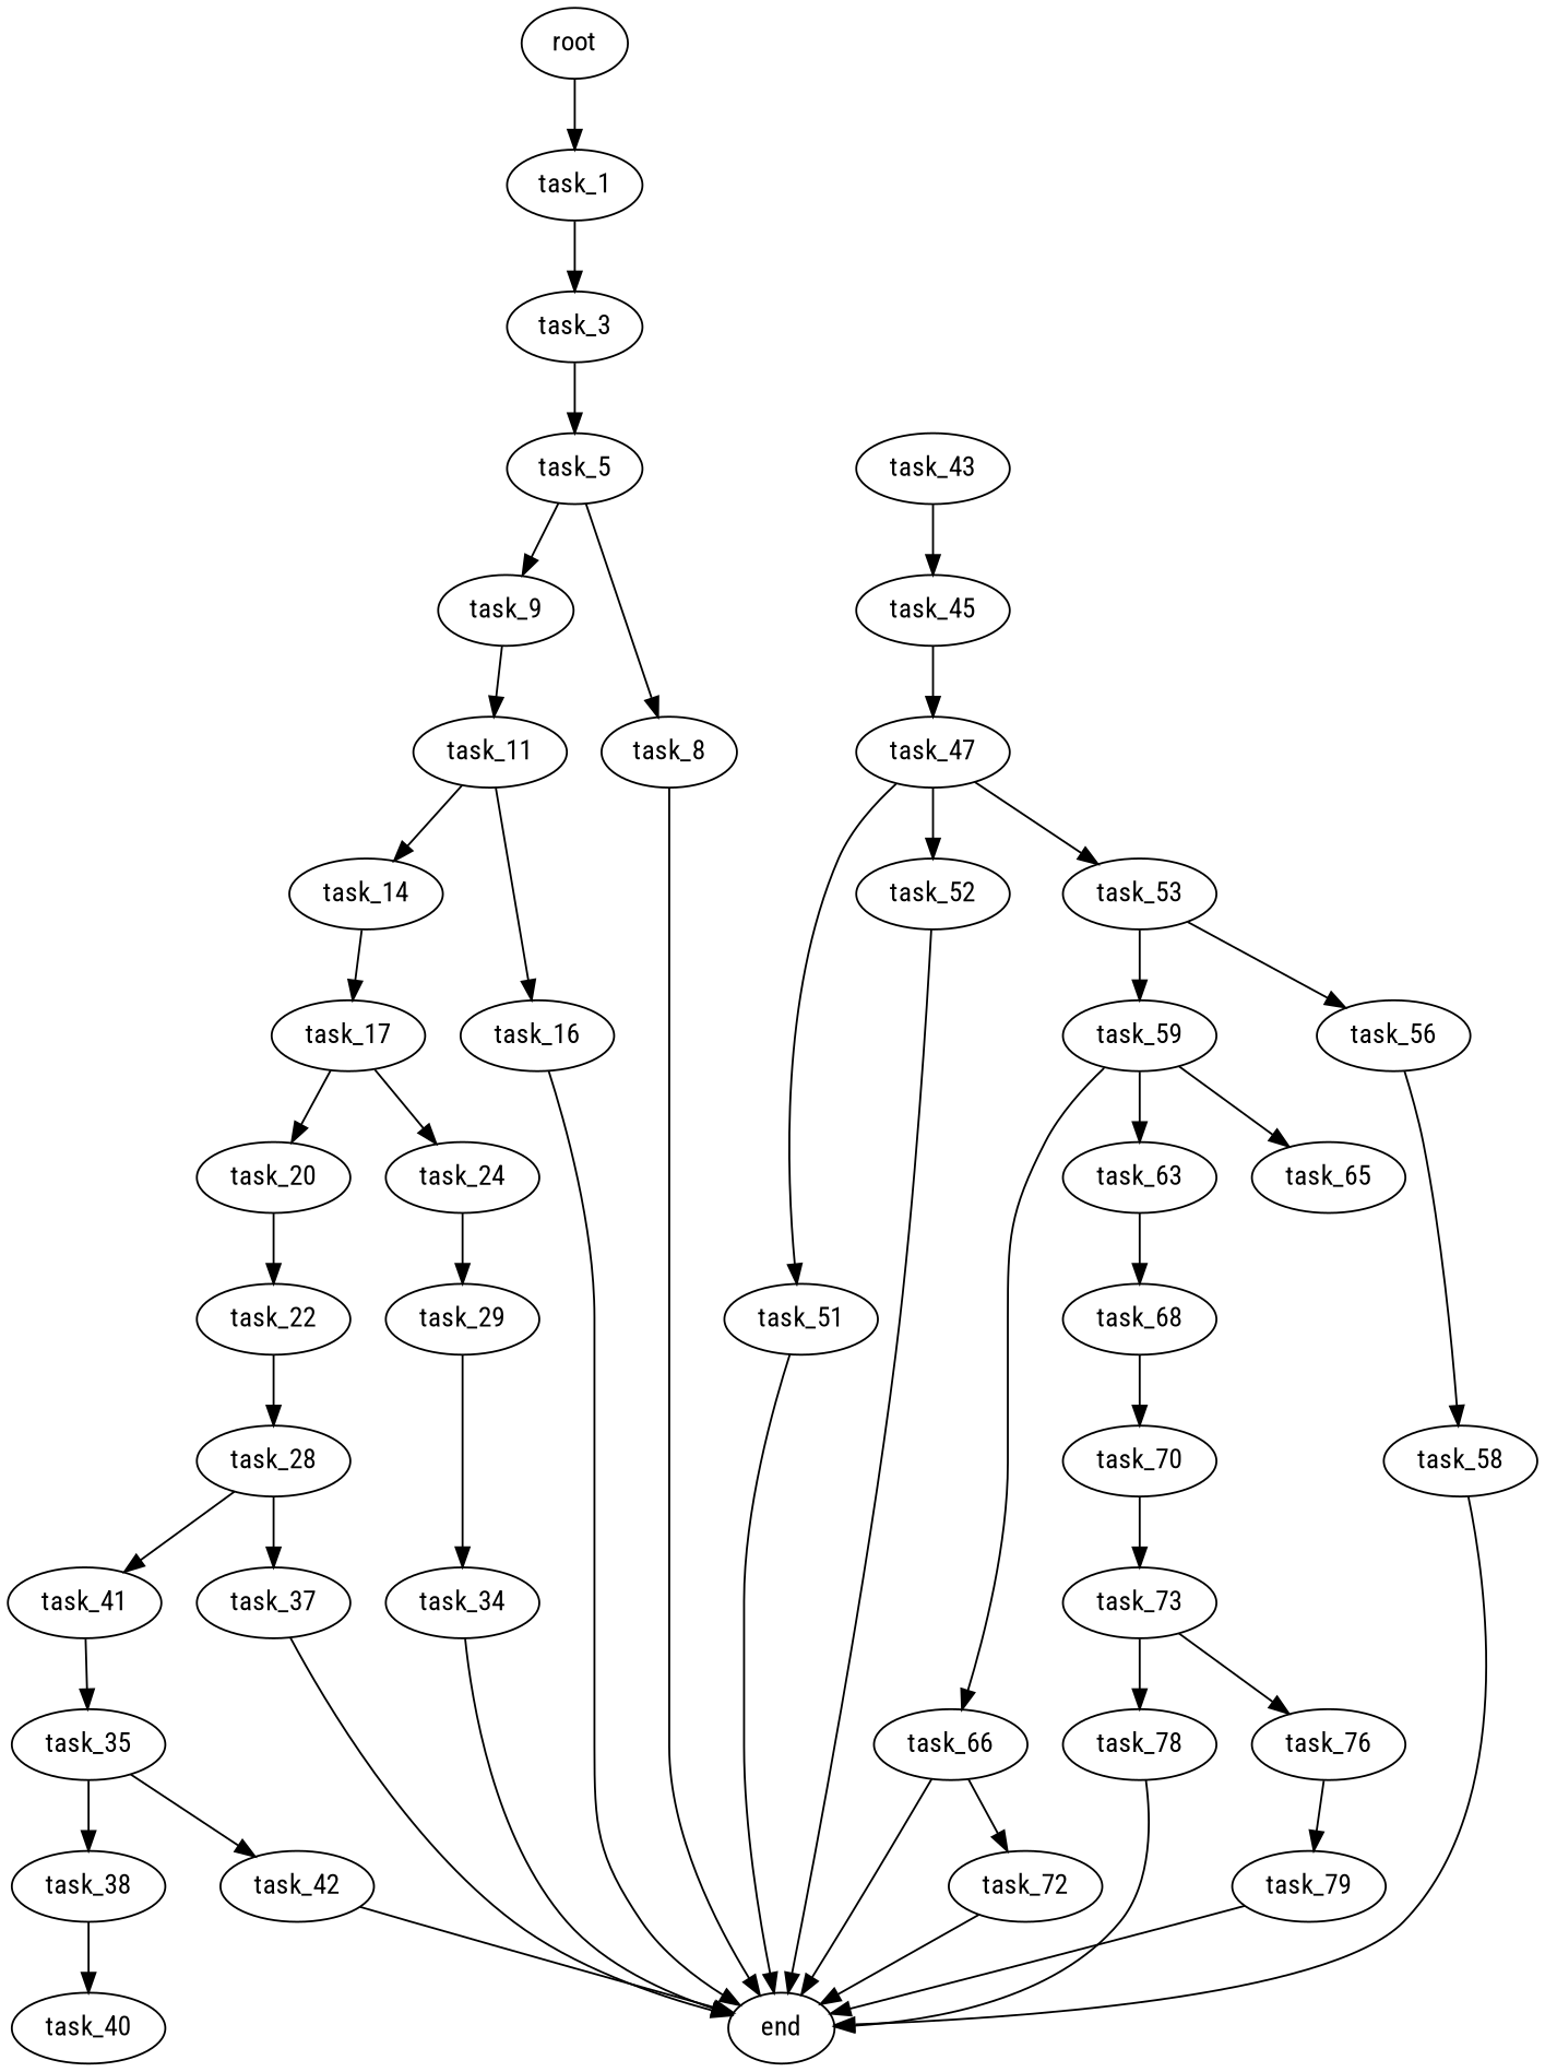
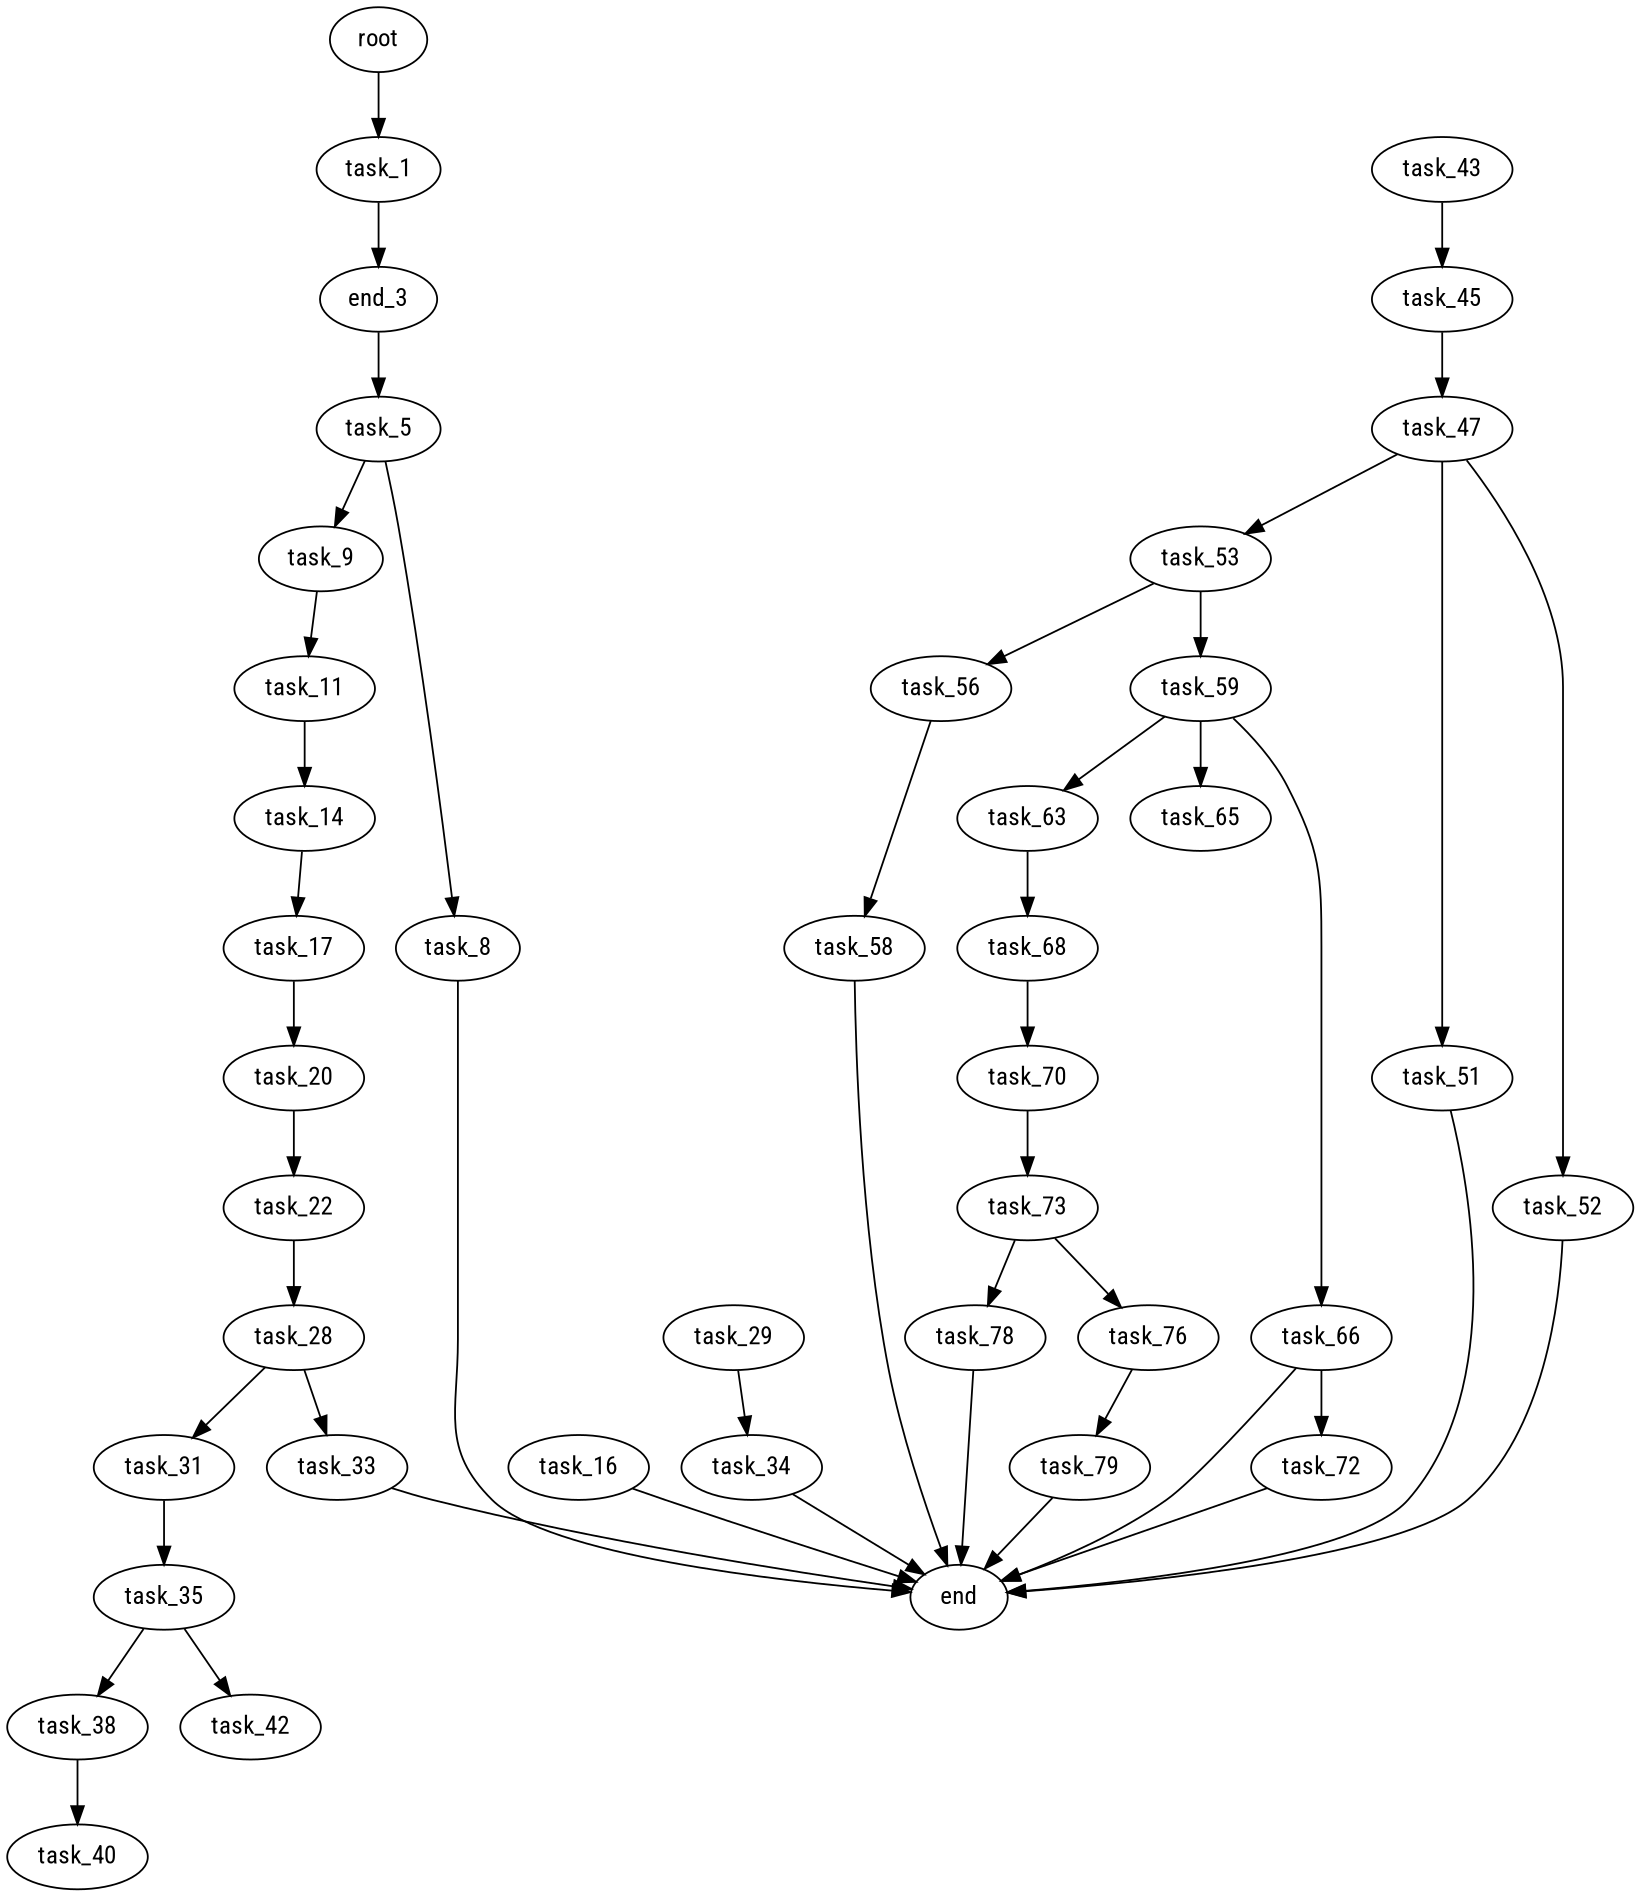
  digraph {
    fontname="Roboto Condensed"
    node [fontname="Roboto Condensed"]
    edge [fontname="Roboto Condensed"]
    root
    task_1
-   task_3
+   task_3 [label=end_3]
    task_5
    task_8
    task_9
    end
    task_11
    task_14
    task_16
    task_17
    task_20
-   task_24
    task_22
    task_29
    n16 [label=task_28]
-   task_31 [label=task_41]
-   task_33 [label=task_37]
+   task_31
+   task_33
    task_34
    task_35
    task_38
    task_42
    task_40
    task_43
    task_45
    task_47
    task_51
    task_52
    task_53
    task_56
    task_59
    task_58
    task_63
    task_65
    task_66
    task_68
    task_72
    task_70
    task_73
    task_76
    task_78
    task_79
    root -> task_1
    task_1 -> task_3
    task_3 -> task_5
    task_5 -> task_8
    task_5 -> task_9
    task_8 -> end
    task_9 -> task_11
    task_11 -> task_14
-   task_11 -> task_16
    task_14 -> task_17
    task_16 -> end
    task_17 -> task_20
-   task_17 -> task_24
    task_20 -> task_22
-   task_24 -> task_29
    task_22 -> n16
    task_29 -> task_34
    n16 -> task_31
    n16 -> task_33
    task_31 -> task_35
    task_33 -> end
    task_34 -> end
    task_35 -> task_38
    task_35 -> task_42
    task_38 -> task_40
-   task_42 -> end
    task_43 -> task_45
    task_45 -> task_47
    task_47 -> task_51
    task_47 -> task_52
    task_47 -> task_53
    task_51 -> end
    task_52 -> end
    task_53 -> task_56
    task_53 -> task_59
    task_56 -> task_58
    task_59 -> task_63
    task_59 -> task_65
    task_59 -> task_66
    task_58 -> end
    task_63 -> task_68
    task_66 -> end
    task_66 -> task_72
    task_68 -> task_70
    task_72 -> end
    task_70 -> task_73
    task_73 -> task_76
    task_73 -> task_78
    task_76 -> task_79
    task_78 -> end
    task_79 -> end
  }
